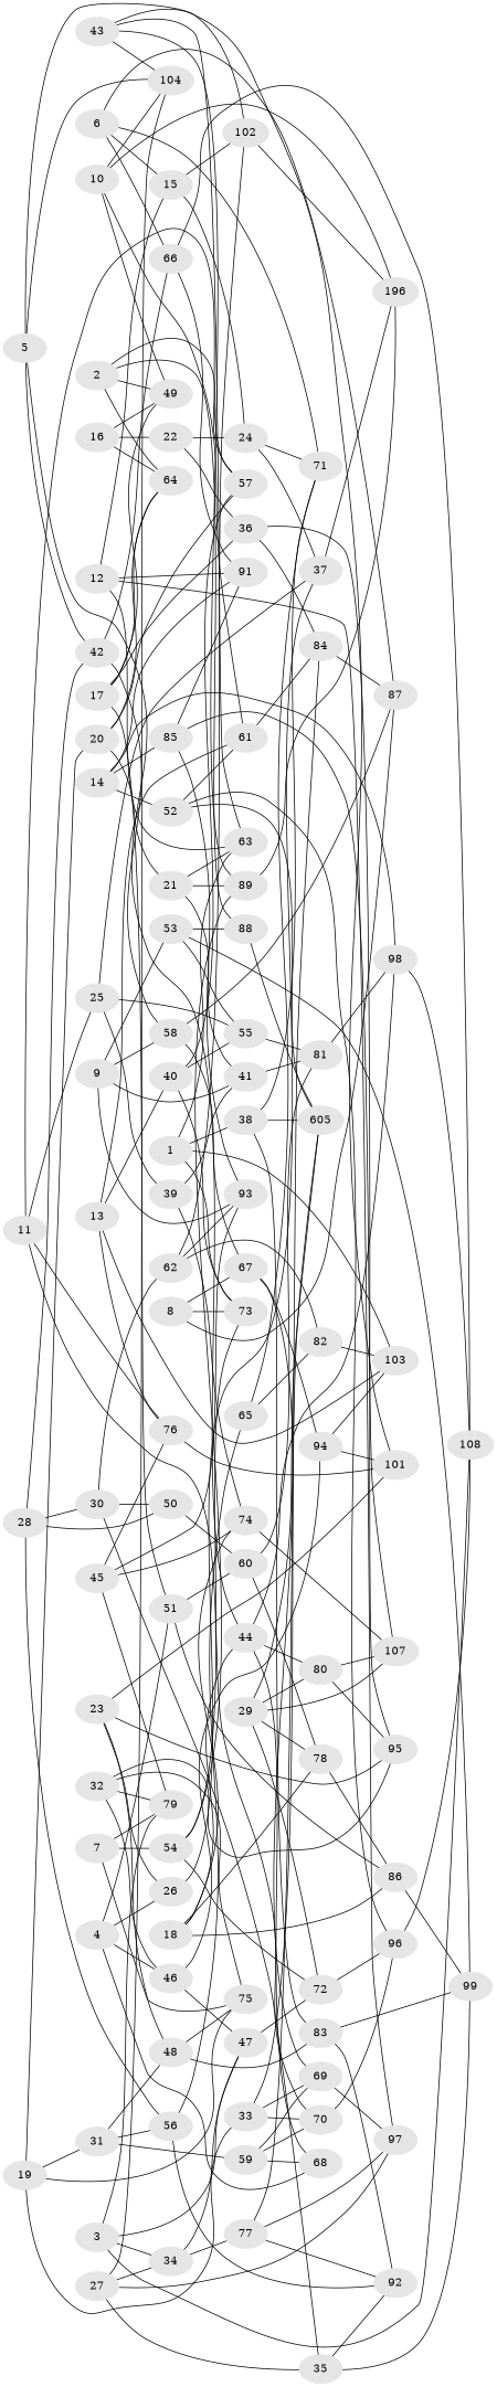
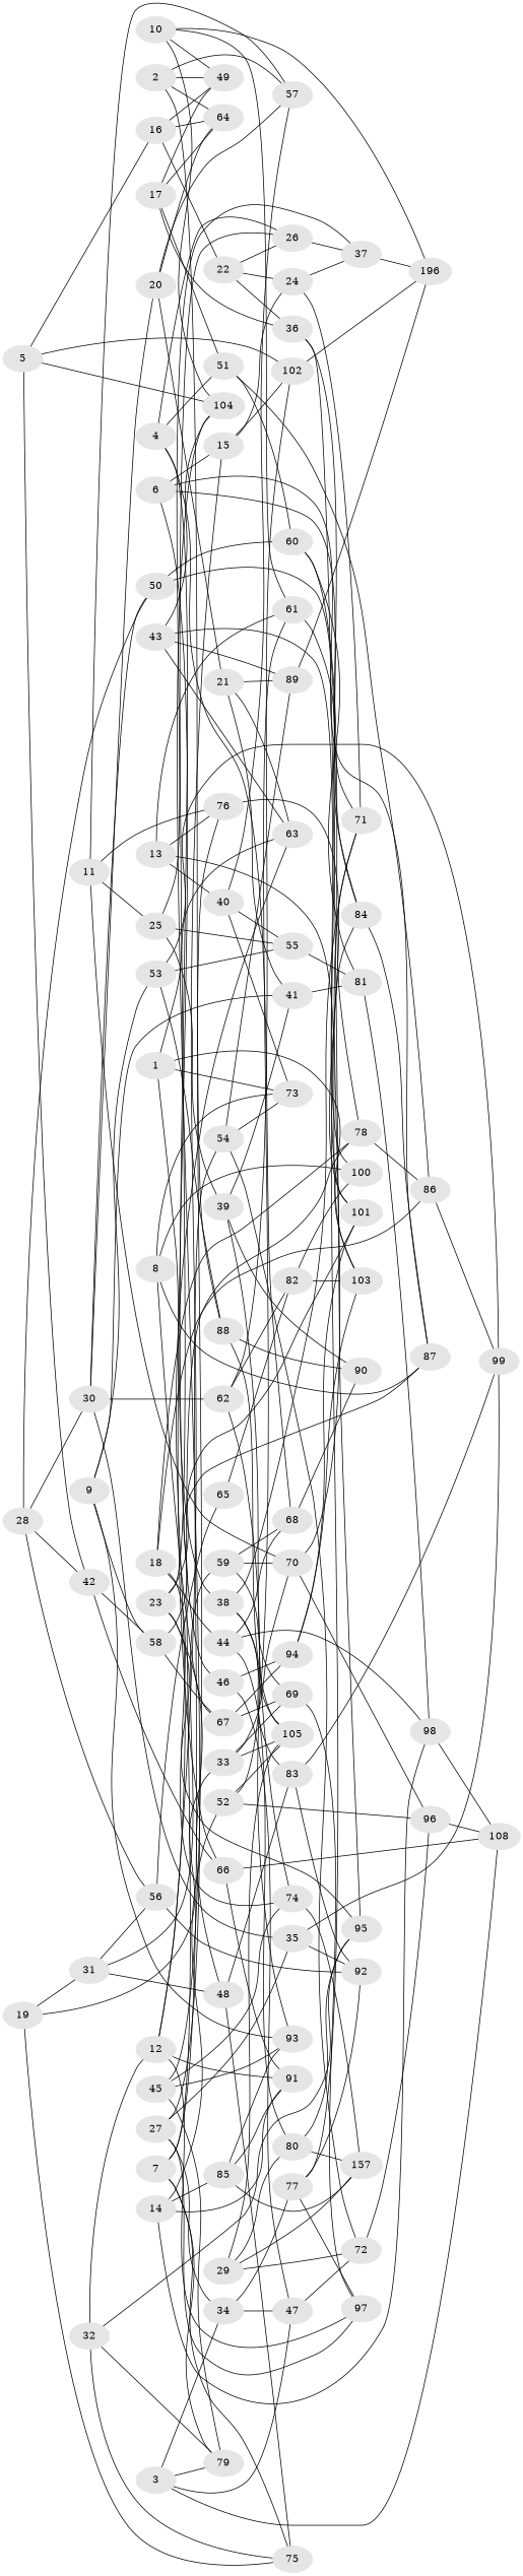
  graph {
    rankdir=LR
    node [color=gray90 style=filled]
    1
    38
    63
    73
    103
    71
-   105 [label=605]
+   105
    83
    2
    49
    57
    64
    88
+   90
    3
    34
    47
    79
    108
    77
    72
    4
    26
    46
    51
    68
    37
    94
    86
    60
    5
    16
    42
    102
    104
    22
    66
    58
    n39 [label=196]
    6
    15
    87
    24
    91
    7
    54
    75
    78
    89
    8
    67
+   100
    69
    9
    41
    53
    93
    81
    55
    99
    10
    61
    84
    11
    25
    70
    76
    39
    96
    101
    12
    97
    13
    40
    14
    52
    85
    98
-   107
+   107 [label=157]
    36
    17
    95
    18
    44
    74
    80
    19
    20
    31
    33
    21
    48
    56
    59
    23
    27
    35
    92
    28
    30
    50
    62
    65
    29
    82
    32
    43
    45
    1 -- 38
    1 -- 63
    1 -- 73
    1 -- 103
    38 -- 71
    38 -- 105
    38 -- 83
    83 -- 99
    83 -- 92
    2 -- 49
    2 -- 57
    2 -- 64
    2 -- 88
    88 -- 105
+   88 -- 90
    3 -- 34
    3 -- 47
    3 -- 79
    3 -- 108
    34 -- 47
    34 -- 77
    47 -- 72
    77 -- 84
    77 -- 97
    77 -- 92
    72 -- 96
    4 -- 26
    4 -- 46
    4 -- 51
    4 -- 68
    26 -- 37
    46 -- 47
    46 -- 94
    51 -- 86
    51 -- 60
+   68 -- 90
    37 -- n39
    94 -- 103
    94 -- 101
    86 -- 99
    60 -- 78
    60 -- 81
-   5 -- 44
+   5 -- 16
    5 -- 42
    5 -- 102
    5 -- 104
    16 -- 49
    16 -- 64
    16 -- 22
    42 -- 66
    42 -- 58
    102 -- n39
+   22 -- 26
    22 -- 24
    22 -- 36
    66 -- 108
    66 -- 91
    58 -- 87
    58 -- 67
    6 -- 71
    6 -- 66
    6 -- 15
    6 -- 87
    15 -- 102
    15 -- 24
    24 -- 71
    24 -- 37
    7 -- 79
    7 -- 54
    7 -- 75
-   29 -- 78
+   7 -- 78
    54 -- 73
    54 -- 72
    54 -- 89
    78 -- 86
    89 -- n39
    8 -- 73
    8 -- 87
    8 -- 67
+   8 -- 100
    67 -- 94
    67 -- 69
    69 -- 97
    9 -- 58
    9 -- 41
    9 -- 53
    9 -- 93
    41 -- 81
    53 -- 88
    53 -- 55
    53 -- 99
    81 -- 98
    55 -- 81
    10 -- 49
    10 -- 104
    10 -- n39
    10 -- 61
    61 -- 84
    84 -- 87
    11 -- 57
    11 -- 25
    11 -- 70
    11 -- 76
    25 -- 37
    25 -- 55
    25 -- 39
    70 -- 96
    76 -- 101
+   39 -- 90
    39 -- 41
    39 -- 74
    96 -- 108
    12 -- 63
    12 -- 15
    12 -- 91
    12 -- 97
    13 -- 103
    13 -- 61
    13 -- 76
    13 -- 40
    40 -- 73
    40 -- 57
    40 -- 55
    14 -- 91
    14 -- 52
    14 -- 85
    14 -- 98
    52 -- 105
    52 -- 61
    52 -- 96
    85 -- 91
    85 -- 93
    85 -- 107
    98 -- 108
    36 -- 84
    36 -- 95
    17 -- 49
    17 -- 64
    17 -- 51
    17 -- 36
    18 -- 86
    18 -- 78
    18 -- 44
    18 -- 74
    44 -- 68
    44 -- 98
    44 -- 80
    74 -- 107
    80 -- 107
    80 -- 95
    19 -- 75
-   19 -- 20
+   30 -- 20
    19 -- 31
    19 -- 33
    20 -- 57
    20 -- 64
    20 -- 21
    31 -- 48
    31 -- 56
    31 -- 59
    33 -- 105
    33 -- 69
    33 -- 70
    21 -- 63
    21 -- 89
    21 -- 41
    48 -- 83
    48 -- 75
    56 -- 92
    56 -- 65
    59 -- 68
    59 -- 69
    59 -- 70
    23 -- 26
    23 -- 101
    23 -- 95
    23 -- 48
    27 -- 34
    27 -- 104
    27 -- 97
    27 -- 35
    35 -- 99
    35 -- 92
    28 -- 42
    28 -- 56
    28 -- 30
    28 -- 50
    30 -- 35
    30 -- 50
    30 -- 62
    50 -- 60
+   50 -- 100
    62 -- 102
    62 -- 93
    62 -- 82
-   65 -- 71
+   70 -- 71
    65 -- 82
    29 -- 105
    29 -- 72
    29 -- 107
    29 -- 80
    82 -- 103
+   82 -- 100
    32 -- 79
-   32 -- 46
+   32 -- 12
    32 -- 75
    32 -- 95
    43 -- 63
    43 -- 104
    43 -- 89
    43 -- 101
    45 -- 79
    45 -- 93
    45 -- 76
    45 -- 74
  }
